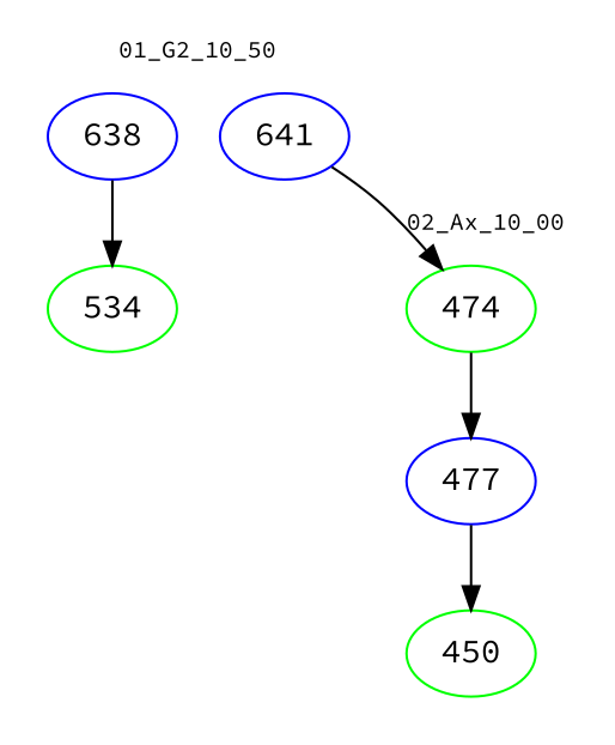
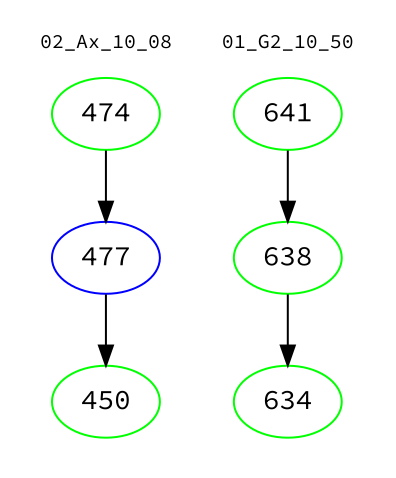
  digraph {
    fontname="Source Code Pro"
    node [color=green fontname="Source Code Pro"]
    edge [color=black fontname="Source Code Pro"]
    n1 [label=474]
    n2 [color=blue label=477]
    n3 [label=450]
-   n4 [color=blue label=641]
-   n5 [color=blue label=638]
-   n6 [label=534]
+   n4 [label=641]
+   n5 [label=638]
+   n6 [label=634]
    subgraph cluster_1 {
      color=white
      fontsize=10
-     label="02_Ax_10_00"
+     label="02_Ax_10_08"
      n1
      n2
      n3
    }
    subgraph cluster_2 {
      color=white
      fontsize=10
      label="01_G2_10_50"
      n4
      n5
      n6
    }
    n1 -> n2
    n2 -> n3
-   n4 -> n1
+   n4 -> n5
    n5 -> n6
  }
